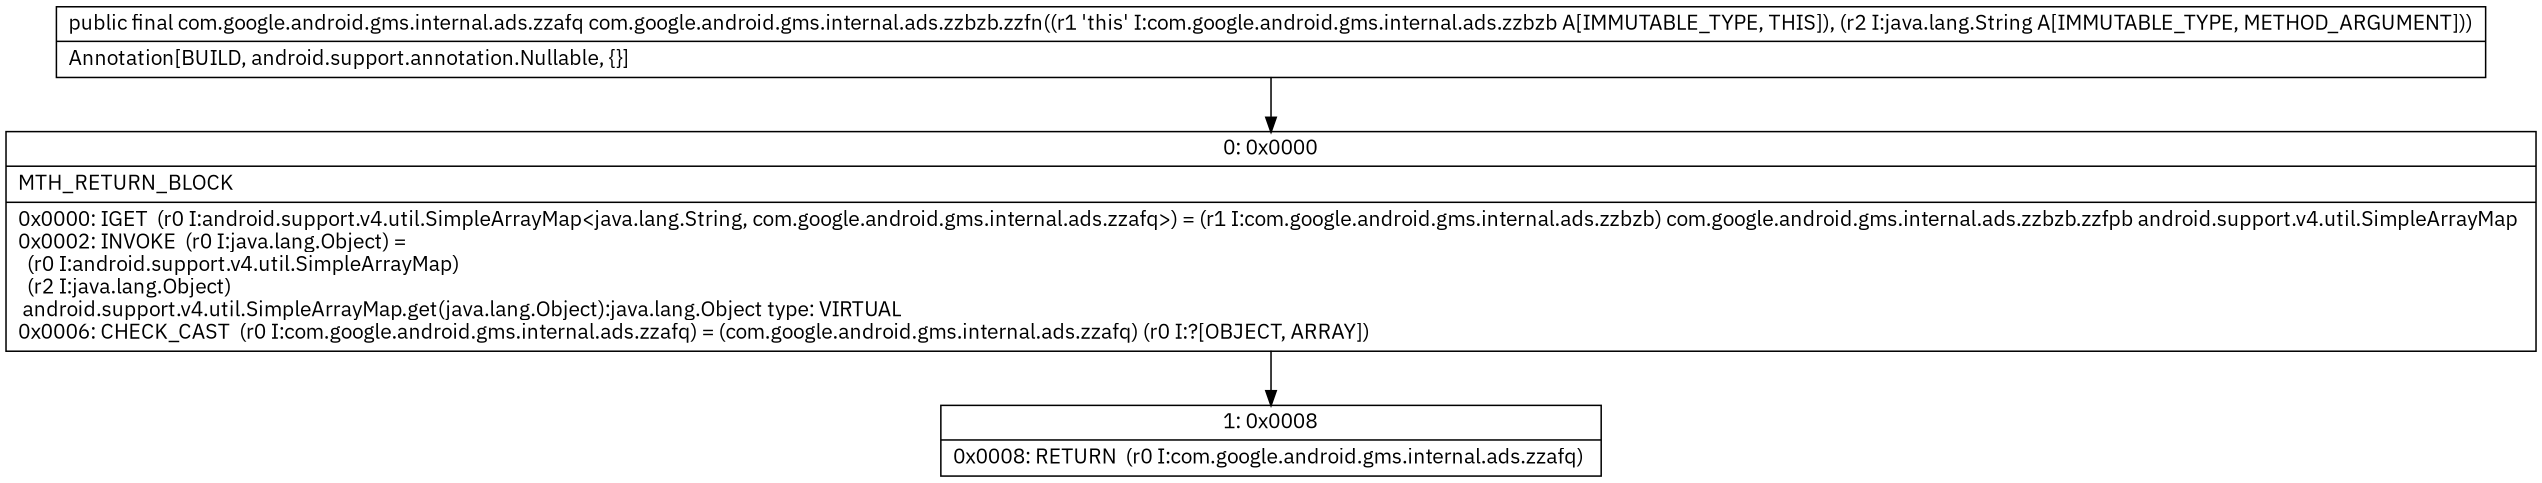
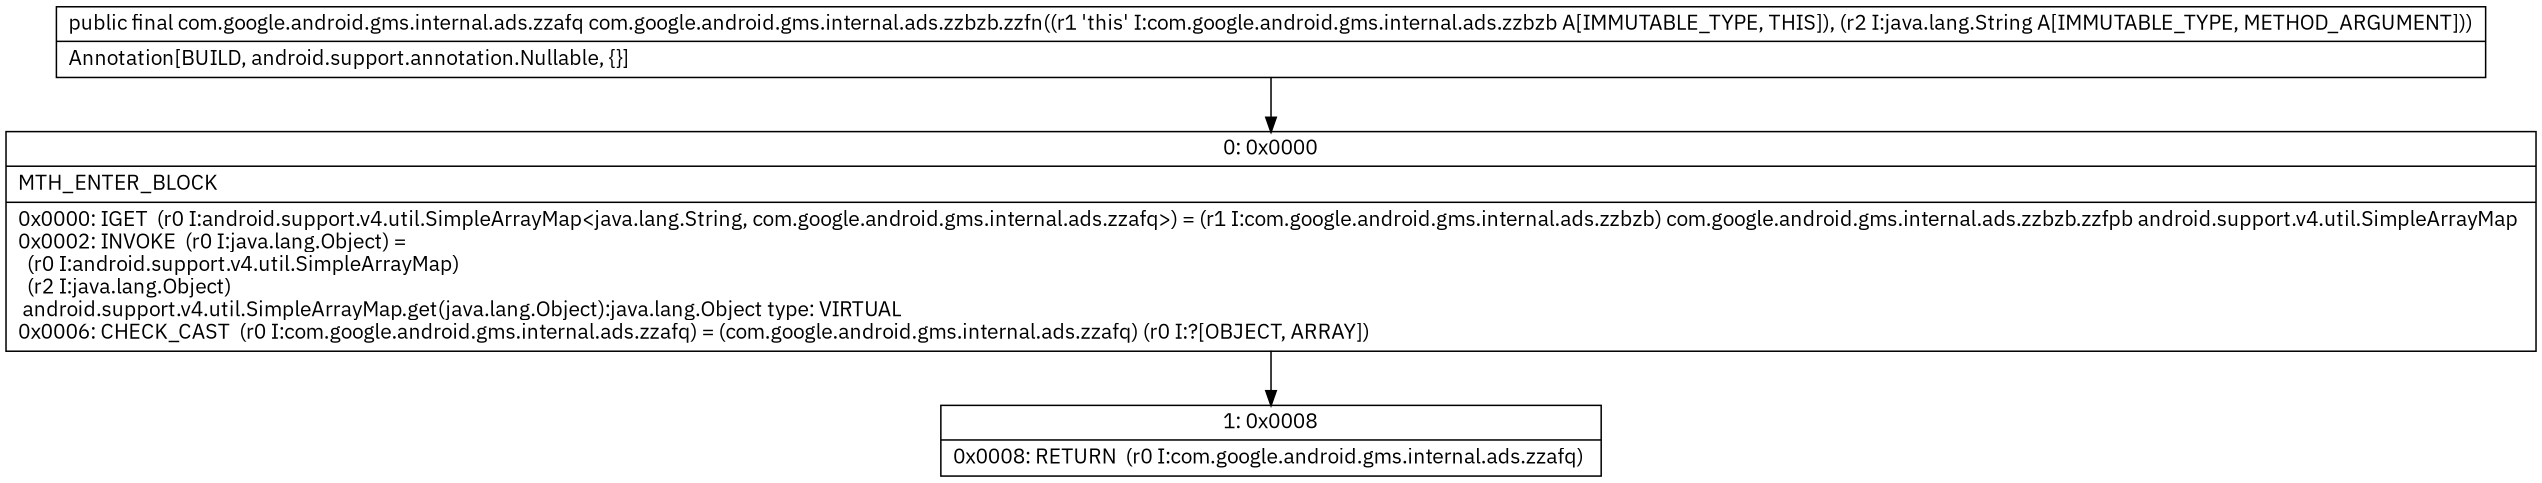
  digraph {
    fontname="IBM Plex Sans"
    node [shape=record fontname="IBM Plex Sans"]
    edge [fontname="IBM Plex Sans"]
-   n1 [label="{0\:\ 0x0000|MTH_RETURN_BLOCK\l|0x0000: IGET  (r0 I:android.support.v4.util.SimpleArrayMap\<java.lang.String, com.google.android.gms.internal.ads.zzafq\>) = (r1 I:com.google.android.gms.internal.ads.zzbzb) com.google.android.gms.internal.ads.zzbzb.zzfpb android.support.v4.util.SimpleArrayMap \l0x0002: INVOKE  (r0 I:java.lang.Object) = \l  (r0 I:android.support.v4.util.SimpleArrayMap)\l  (r2 I:java.lang.Object)\l android.support.v4.util.SimpleArrayMap.get(java.lang.Object):java.lang.Object type: VIRTUAL \l0x0006: CHECK_CAST  (r0 I:com.google.android.gms.internal.ads.zzafq) = (com.google.android.gms.internal.ads.zzafq) (r0 I:?[OBJECT, ARRAY]) \l}"]
+   n1 [label="{0\:\ 0x0000|MTH_ENTER_BLOCK\l|0x0000: IGET  (r0 I:android.support.v4.util.SimpleArrayMap\<java.lang.String, com.google.android.gms.internal.ads.zzafq\>) = (r1 I:com.google.android.gms.internal.ads.zzbzb) com.google.android.gms.internal.ads.zzbzb.zzfpb android.support.v4.util.SimpleArrayMap \l0x0002: INVOKE  (r0 I:java.lang.Object) = \l  (r0 I:android.support.v4.util.SimpleArrayMap)\l  (r2 I:java.lang.Object)\l android.support.v4.util.SimpleArrayMap.get(java.lang.Object):java.lang.Object type: VIRTUAL \l0x0006: CHECK_CAST  (r0 I:com.google.android.gms.internal.ads.zzafq) = (com.google.android.gms.internal.ads.zzafq) (r0 I:?[OBJECT, ARRAY]) \l}"]
    n2 [label="{1\:\ 0x0008|0x0008: RETURN  (r0 I:com.google.android.gms.internal.ads.zzafq) \l}"]
    n3 [label="{public final com.google.android.gms.internal.ads.zzafq com.google.android.gms.internal.ads.zzbzb.zzfn((r1 'this' I:com.google.android.gms.internal.ads.zzbzb A[IMMUTABLE_TYPE, THIS]), (r2 I:java.lang.String A[IMMUTABLE_TYPE, METHOD_ARGUMENT]))  | Annotation[BUILD, android.support.annotation.Nullable, \{\}]\l}"]
    n1 -> n2
    n3 -> n1
  }
